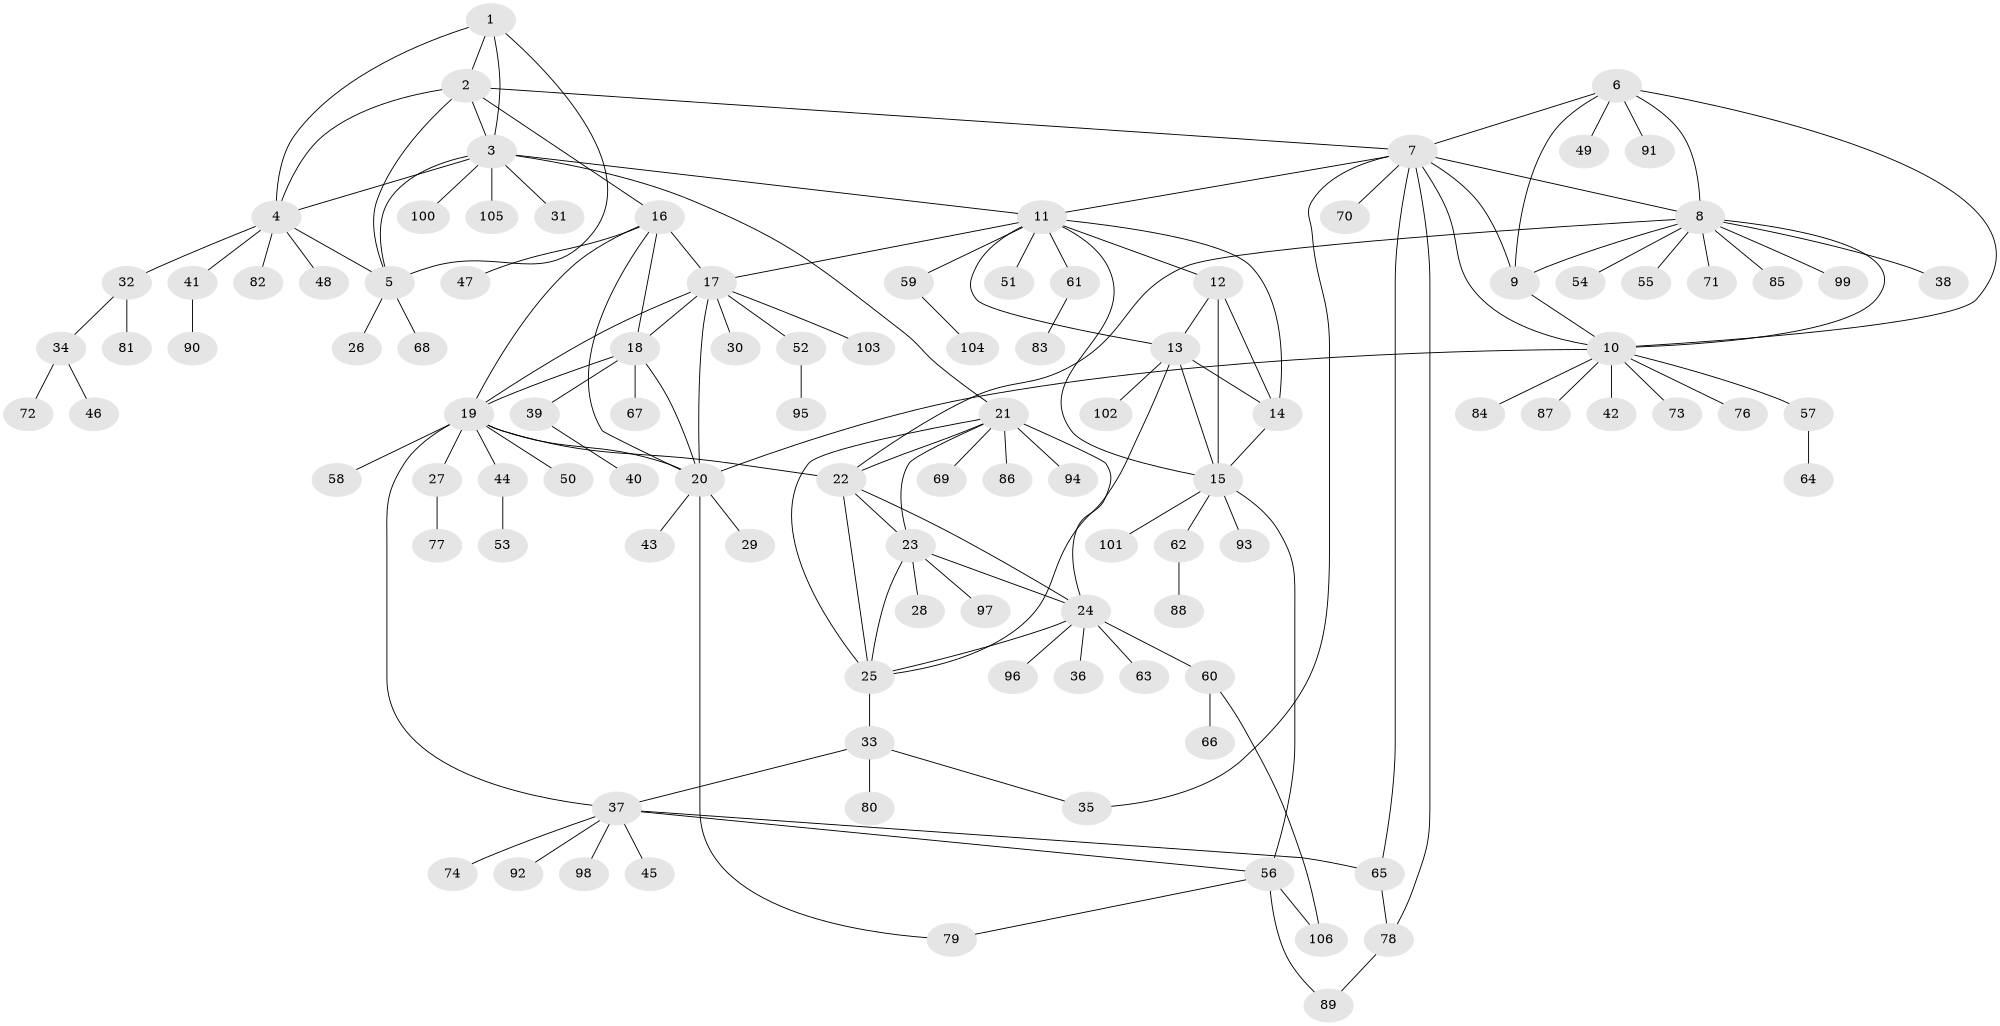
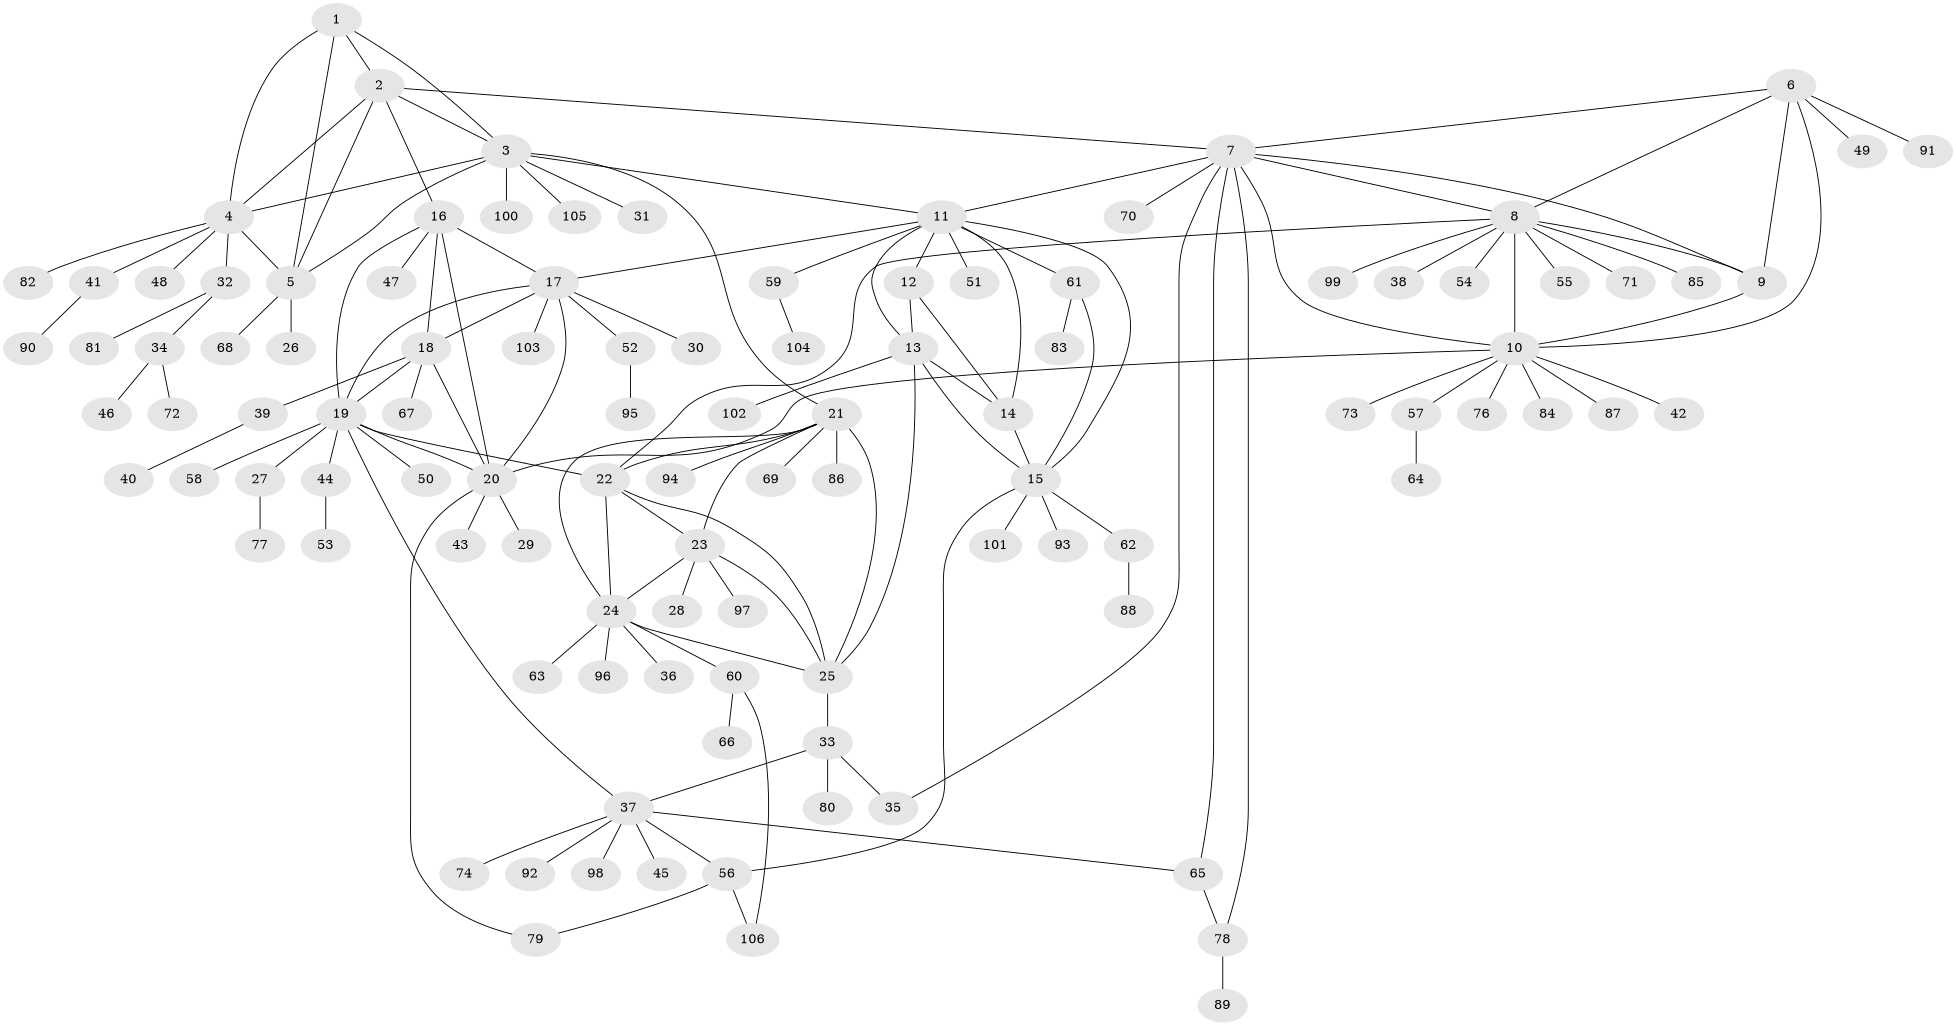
  graph {
    node [color=gray90 style=filled]
    1
    2
    3
    4
    5
    7
    16
    11
    21
    31
    100
    105
    32
    41
    48
    82
    26
    68
    8
    9
    10
    35
    65
    70
    78
    20
    17
    18
    19
    47
    12
    13
    14
    15
    51
    59
    61
    22
    25
    23
    24
    69
    86
    94
    34
    81
    90
    6
    49
    91
    38
    54
    55
    71
    85
    99
    42
    57
    73
    76
    84
    87
    89
    29
    43
    79
    64
    102
    56
    62
    93
    101
    30
    52
    103
    104
    83
    33
    106
    88
    39
    67
    27
    37
    44
    50
    58
    95
    40
    77
    45
    74
    92
    98
    53
    28
    97
    36
    60
    63
    96
    66
    80
    46
    72
    1 -- 2
    1 -- 3
    1 -- 4
    1 -- 5
    2 -- 3
    2 -- 4
    2 -- 5
    2 -- 7
    2 -- 16
    3 -- 4
    3 -- 5
    3 -- 11
    3 -- 21
    3 -- 31
    3 -- 100
    3 -- 105
    4 -- 5
    4 -- 32
    4 -- 41
    4 -- 48
    4 -- 82
    5 -- 26
    5 -- 68
    7 -- 11
    7 -- 8
    7 -- 9
    7 -- 10
    7 -- 35
    7 -- 65
    7 -- 70
    7 -- 78
    16 -- 20
    16 -- 17
    16 -- 18
    16 -- 19
    16 -- 47
    11 -- 17
    11 -- 12
    11 -- 13
    11 -- 14
    11 -- 15
    11 -- 51
    11 -- 59
    11 -- 61
    21 -- 22
    21 -- 25
    21 -- 23
    21 -- 24
    21 -- 69
    21 -- 86
    21 -- 94
    32 -- 34
    32 -- 81
    41 -- 90
    8 -- 9
    8 -- 10
    8 -- 22
    8 -- 38
    8 -- 54
    8 -- 55
    8 -- 71
    8 -- 85
    8 -- 99
    9 -- 10
    10 -- 20
    10 -- 42
    10 -- 57
    10 -- 73
    10 -- 76
    10 -- 84
    10 -- 87
    65 -- 78
    78 -- 89
    20 -- 29
    20 -- 43
    20 -- 79
    17 -- 20
    17 -- 18
    17 -- 19
    17 -- 30
    17 -- 52
    17 -- 103
    18 -- 20
    18 -- 19
    18 -- 39
    18 -- 67
    19 -- 20
    19 -- 22
    19 -- 27
    19 -- 37
    19 -- 44
    19 -- 50
    19 -- 58
    12 -- 13
    12 -- 14
-   12 -- 15
+   61 -- 15
    13 -- 14
    13 -- 15
    13 -- 25
    13 -- 102
    14 -- 15
    15 -- 56
    15 -- 62
    15 -- 93
    15 -- 101
    59 -- 104
    61 -- 83
    22 -- 25
    22 -- 23
    22 -- 24
    25 -- 33
    23 -- 25
    23 -- 24
    23 -- 28
    23 -- 97
    24 -- 25
    24 -- 36
    24 -- 60
    24 -- 63
    24 -- 96
    34 -- 46
    34 -- 72
    6 -- 7
    6 -- 8
    6 -- 9
    6 -- 10
    6 -- 49
    6 -- 91
    57 -- 64
-   56 -- 89
    56 -- 79
    56 -- 106
    62 -- 88
    52 -- 95
    33 -- 35
    33 -- 37
    33 -- 80
    39 -- 40
    27 -- 77
    37 -- 65
    37 -- 56
    37 -- 45
    37 -- 74
    37 -- 92
    37 -- 98
    44 -- 53
    60 -- 106
    60 -- 66
  }
